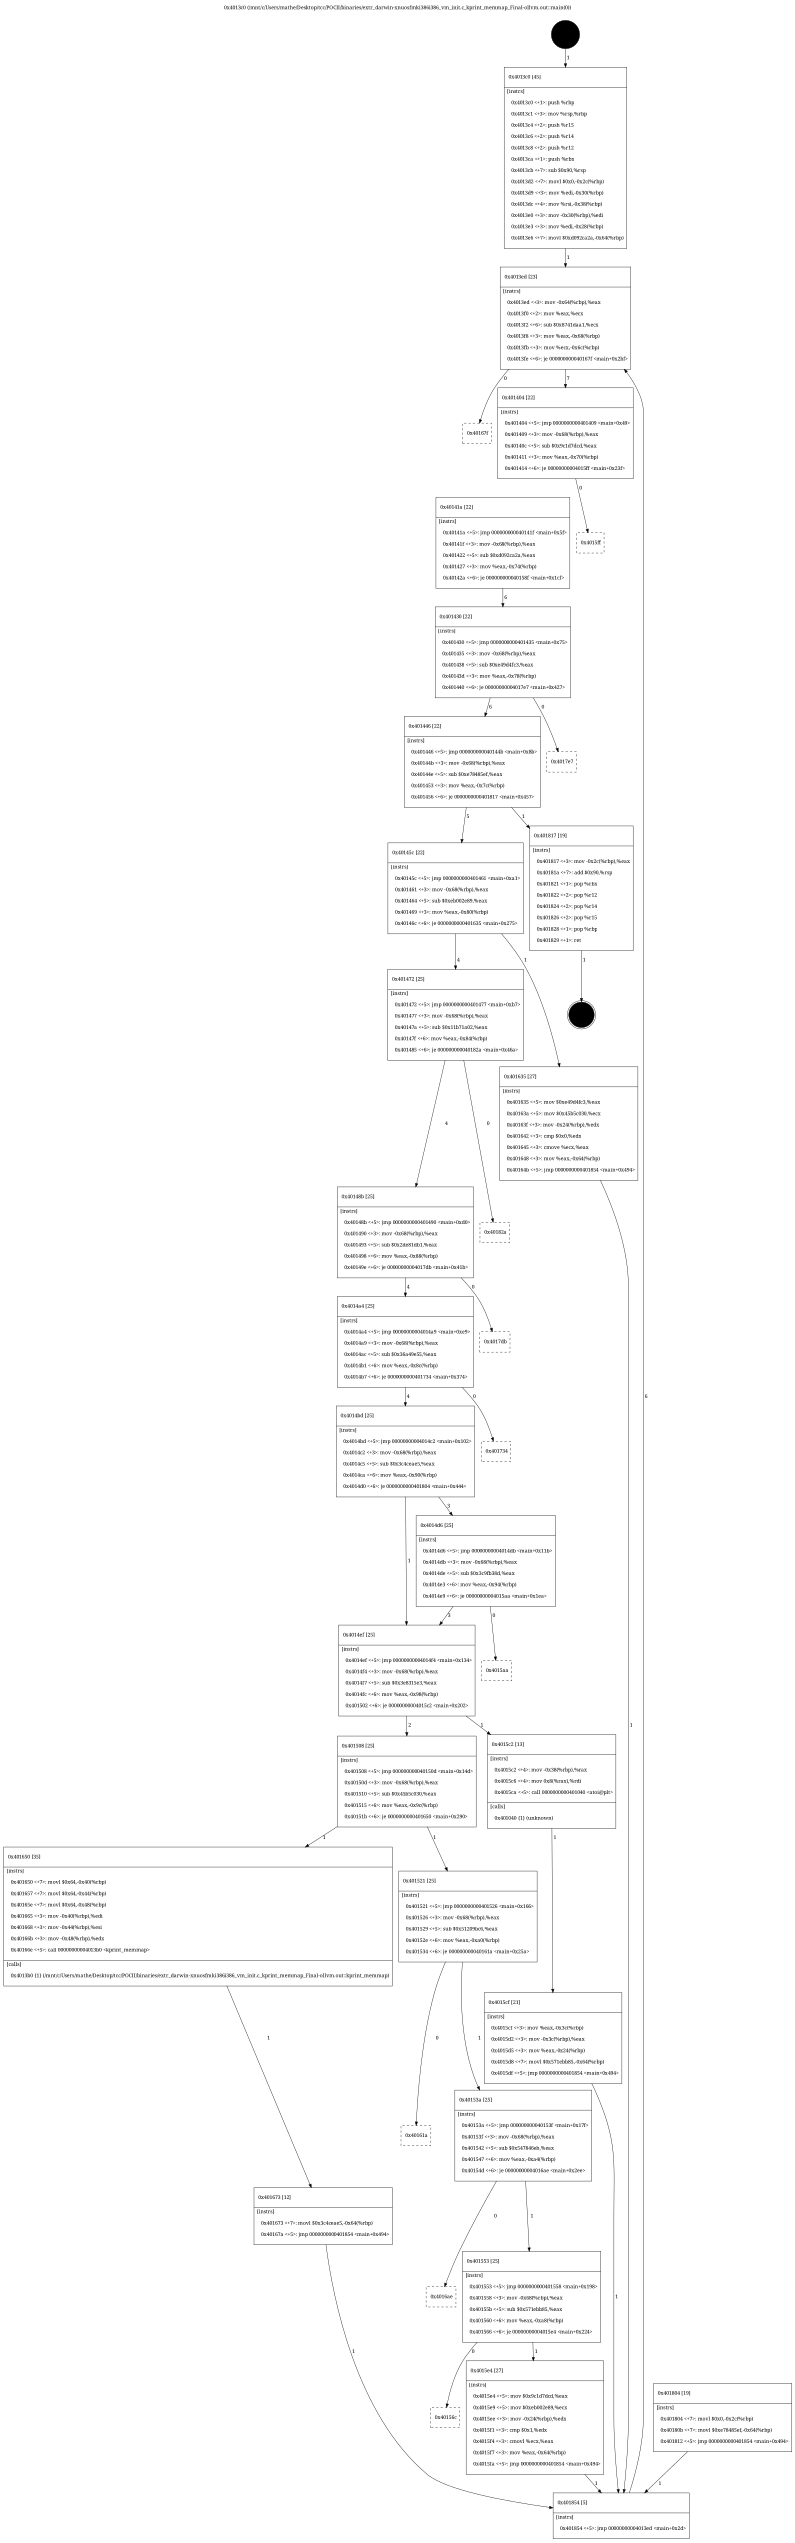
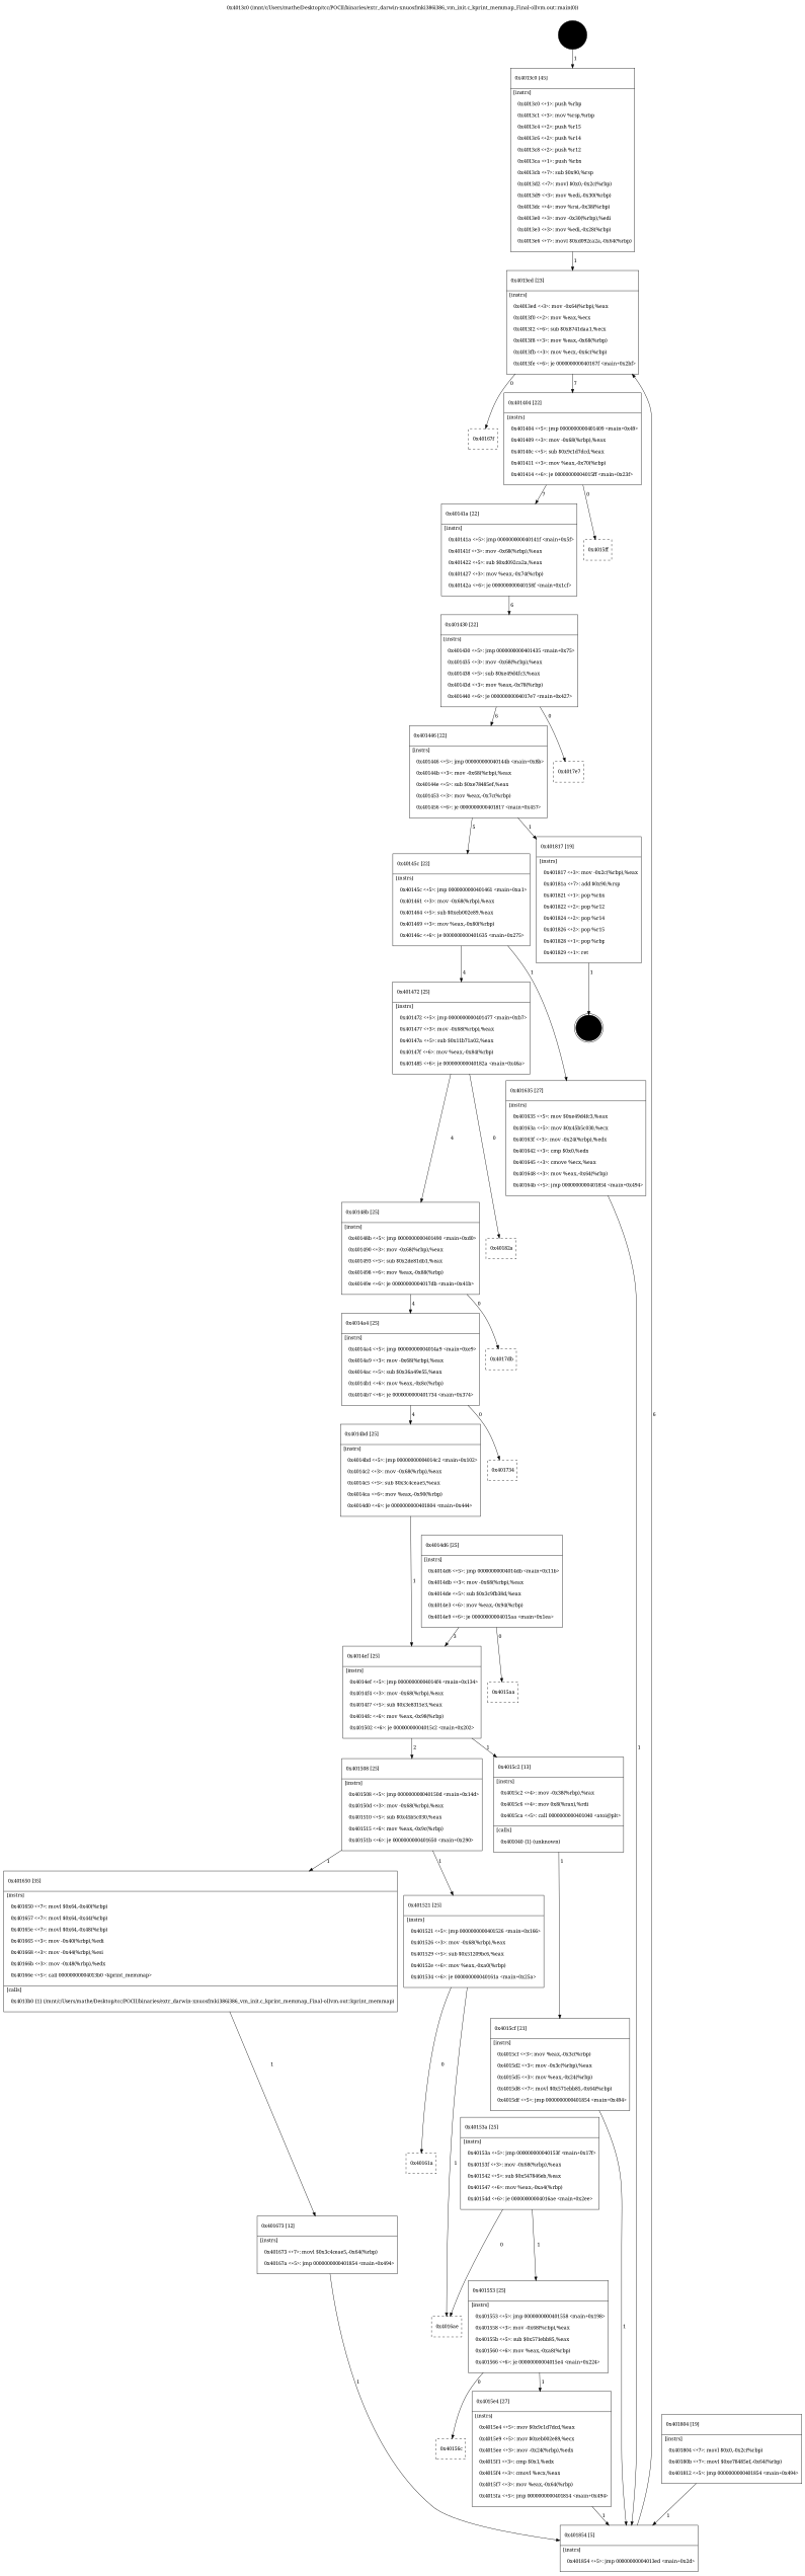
  digraph {
    fontname="Noto Serif"
    label="0x4013c0 (/mnt/c/Users/mathe/Desktop/tcc/POCII/binaries/extr_darwin-xnuosfmki386i386_vm_init.c_kprint_memmap_Final-ollvm.out::main(0))"
    labelloc=t
    node [fontname="Noto Serif" shape=record]
    edge [fontname="Noto Serif"]
    Entry [fillcolor=black height=0.3 shape=circle style=filled width=0.3]
    n2 [label="{\n     0x4013c0 [45]\l\n     | [instrs]\l\n     &nbsp;&nbsp;0x4013c0 \<+1\>: push %rbp\l\n     &nbsp;&nbsp;0x4013c1 \<+3\>: mov %rsp,%rbp\l\n     &nbsp;&nbsp;0x4013c4 \<+2\>: push %r15\l\n     &nbsp;&nbsp;0x4013c6 \<+2\>: push %r14\l\n     &nbsp;&nbsp;0x4013c8 \<+2\>: push %r12\l\n     &nbsp;&nbsp;0x4013ca \<+1\>: push %rbx\l\n     &nbsp;&nbsp;0x4013cb \<+7\>: sub $0x90,%rsp\l\n     &nbsp;&nbsp;0x4013d2 \<+7\>: movl $0x0,-0x2c(%rbp)\l\n     &nbsp;&nbsp;0x4013d9 \<+3\>: mov %edi,-0x30(%rbp)\l\n     &nbsp;&nbsp;0x4013dc \<+4\>: mov %rsi,-0x38(%rbp)\l\n     &nbsp;&nbsp;0x4013e0 \<+3\>: mov -0x30(%rbp),%edi\l\n     &nbsp;&nbsp;0x4013e3 \<+3\>: mov %edi,-0x28(%rbp)\l\n     &nbsp;&nbsp;0x4013e6 \<+7\>: movl $0xd092ca2a,-0x64(%rbp)\l\n  }"]
    n3 [label="{\n     0x4013ed [23]\l\n     | [instrs]\l\n     &nbsp;&nbsp;0x4013ed \<+3\>: mov -0x64(%rbp),%eax\l\n     &nbsp;&nbsp;0x4013f0 \<+2\>: mov %eax,%ecx\l\n     &nbsp;&nbsp;0x4013f2 \<+6\>: sub $0x8741daa1,%ecx\l\n     &nbsp;&nbsp;0x4013f8 \<+3\>: mov %eax,-0x68(%rbp)\l\n     &nbsp;&nbsp;0x4013fb \<+3\>: mov %ecx,-0x6c(%rbp)\l\n     &nbsp;&nbsp;0x4013fe \<+6\>: je 000000000040167f \<main+0x2bf\>\l\n  }"]
    n4 [label="{\n     0x40167f\l\n  }" style=dashed]
    n5 [label="{\n     0x401404 [22]\l\n     | [instrs]\l\n     &nbsp;&nbsp;0x401404 \<+5\>: jmp 0000000000401409 \<main+0x49\>\l\n     &nbsp;&nbsp;0x401409 \<+3\>: mov -0x68(%rbp),%eax\l\n     &nbsp;&nbsp;0x40140c \<+5\>: sub $0x9c1d7dcd,%eax\l\n     &nbsp;&nbsp;0x401411 \<+3\>: mov %eax,-0x70(%rbp)\l\n     &nbsp;&nbsp;0x401414 \<+6\>: je 00000000004015ff \<main+0x23f\>\l\n  }"]
    n6 [label="{\n     0x4015ff\l\n  }" style=dashed]
    n7 [label="{\n     0x40141a [22]\l\n     | [instrs]\l\n     &nbsp;&nbsp;0x40141a \<+5\>: jmp 000000000040141f \<main+0x5f\>\l\n     &nbsp;&nbsp;0x40141f \<+3\>: mov -0x68(%rbp),%eax\l\n     &nbsp;&nbsp;0x401422 \<+5\>: sub $0xd092ca2a,%eax\l\n     &nbsp;&nbsp;0x401427 \<+3\>: mov %eax,-0x74(%rbp)\l\n     &nbsp;&nbsp;0x40142a \<+6\>: je 000000000040158f \<main+0x1cf\>\l\n  }"]
    n8 [label="{\n     0x401430 [22]\l\n     | [instrs]\l\n     &nbsp;&nbsp;0x401430 \<+5\>: jmp 0000000000401435 \<main+0x75\>\l\n     &nbsp;&nbsp;0x401435 \<+3\>: mov -0x68(%rbp),%eax\l\n     &nbsp;&nbsp;0x401438 \<+5\>: sub $0xe49d4fc3,%eax\l\n     &nbsp;&nbsp;0x40143d \<+3\>: mov %eax,-0x78(%rbp)\l\n     &nbsp;&nbsp;0x401440 \<+6\>: je 00000000004017e7 \<main+0x427\>\l\n  }"]
    Exit [fillcolor=black height=0.3 peripheries=2 shape=circle style=filled width=0.3]
    n10 [label="{\n     0x4017e7\l\n  }" style=dashed]
    n11 [label="{\n     0x401446 [22]\l\n     | [instrs]\l\n     &nbsp;&nbsp;0x401446 \<+5\>: jmp 000000000040144b \<main+0x8b\>\l\n     &nbsp;&nbsp;0x40144b \<+3\>: mov -0x68(%rbp),%eax\l\n     &nbsp;&nbsp;0x40144e \<+5\>: sub $0xe78485ef,%eax\l\n     &nbsp;&nbsp;0x401453 \<+3\>: mov %eax,-0x7c(%rbp)\l\n     &nbsp;&nbsp;0x401456 \<+6\>: je 0000000000401817 \<main+0x457\>\l\n  }"]
    n12 [label="{\n     0x401673 [12]\l\n     | [instrs]\l\n     &nbsp;&nbsp;0x401673 \<+7\>: movl $0x3c4ceae5,-0x64(%rbp)\l\n     &nbsp;&nbsp;0x40167a \<+5\>: jmp 0000000000401854 \<main+0x494\>\l\n  }"]
    n13 [label="{\n     0x401854 [5]\l\n     | [instrs]\l\n     &nbsp;&nbsp;0x401854 \<+5\>: jmp 00000000004013ed \<main+0x2d\>\l\n  }"]
    n14 [label="{\n     0x401817 [19]\l\n     | [instrs]\l\n     &nbsp;&nbsp;0x401817 \<+3\>: mov -0x2c(%rbp),%eax\l\n     &nbsp;&nbsp;0x40181a \<+7\>: add $0x90,%rsp\l\n     &nbsp;&nbsp;0x401821 \<+1\>: pop %rbx\l\n     &nbsp;&nbsp;0x401822 \<+2\>: pop %r12\l\n     &nbsp;&nbsp;0x401824 \<+2\>: pop %r14\l\n     &nbsp;&nbsp;0x401826 \<+2\>: pop %r15\l\n     &nbsp;&nbsp;0x401828 \<+1\>: pop %rbp\l\n     &nbsp;&nbsp;0x401829 \<+1\>: ret\l\n  }"]
    n15 [label="{\n     0x40145c [22]\l\n     | [instrs]\l\n     &nbsp;&nbsp;0x40145c \<+5\>: jmp 0000000000401461 \<main+0xa1\>\l\n     &nbsp;&nbsp;0x401461 \<+3\>: mov -0x68(%rbp),%eax\l\n     &nbsp;&nbsp;0x401464 \<+5\>: sub $0xeb002e89,%eax\l\n     &nbsp;&nbsp;0x401469 \<+3\>: mov %eax,-0x80(%rbp)\l\n     &nbsp;&nbsp;0x40146c \<+6\>: je 0000000000401635 \<main+0x275\>\l\n  }"]
    n16 [label="{\n     0x40156c\l\n  }" style=dashed]
    n17 [label="{\n     0x401635 [27]\l\n     | [instrs]\l\n     &nbsp;&nbsp;0x401635 \<+5\>: mov $0xe49d4fc3,%eax\l\n     &nbsp;&nbsp;0x40163a \<+5\>: mov $0x45b5c030,%ecx\l\n     &nbsp;&nbsp;0x40163f \<+3\>: mov -0x24(%rbp),%edx\l\n     &nbsp;&nbsp;0x401642 \<+3\>: cmp $0x0,%edx\l\n     &nbsp;&nbsp;0x401645 \<+3\>: cmove %ecx,%eax\l\n     &nbsp;&nbsp;0x401648 \<+3\>: mov %eax,-0x64(%rbp)\l\n     &nbsp;&nbsp;0x40164b \<+5\>: jmp 0000000000401854 \<main+0x494\>\l\n  }"]
    n18 [label="{\n     0x401472 [25]\l\n     | [instrs]\l\n     &nbsp;&nbsp;0x401472 \<+5\>: jmp 0000000000401477 \<main+0xb7\>\l\n     &nbsp;&nbsp;0x401477 \<+3\>: mov -0x68(%rbp),%eax\l\n     &nbsp;&nbsp;0x40147a \<+5\>: sub $0x11b71a02,%eax\l\n     &nbsp;&nbsp;0x40147f \<+6\>: mov %eax,-0x84(%rbp)\l\n     &nbsp;&nbsp;0x401485 \<+6\>: je 000000000040182a \<main+0x46a\>\l\n  }"]
    n19 [label="{\n     0x4015e4 [27]\l\n     | [instrs]\l\n     &nbsp;&nbsp;0x4015e4 \<+5\>: mov $0x9c1d7dcd,%eax\l\n     &nbsp;&nbsp;0x4015e9 \<+5\>: mov $0xeb002e89,%ecx\l\n     &nbsp;&nbsp;0x4015ee \<+3\>: mov -0x24(%rbp),%edx\l\n     &nbsp;&nbsp;0x4015f1 \<+3\>: cmp $0x1,%edx\l\n     &nbsp;&nbsp;0x4015f4 \<+3\>: cmovl %ecx,%eax\l\n     &nbsp;&nbsp;0x4015f7 \<+3\>: mov %eax,-0x64(%rbp)\l\n     &nbsp;&nbsp;0x4015fa \<+5\>: jmp 0000000000401854 \<main+0x494\>\l\n  }"]
    n20 [label="{\n     0x40182a\l\n  }" style=dashed]
    n21 [label="{\n     0x40148b [25]\l\n     | [instrs]\l\n     &nbsp;&nbsp;0x40148b \<+5\>: jmp 0000000000401490 \<main+0xd0\>\l\n     &nbsp;&nbsp;0x401490 \<+3\>: mov -0x68(%rbp),%eax\l\n     &nbsp;&nbsp;0x401493 \<+5\>: sub $0x2de81db1,%eax\l\n     &nbsp;&nbsp;0x401498 \<+6\>: mov %eax,-0x88(%rbp)\l\n     &nbsp;&nbsp;0x40149e \<+6\>: je 00000000004017db \<main+0x41b\>\l\n  }"]
    n22 [label="{\n     0x401553 [25]\l\n     | [instrs]\l\n     &nbsp;&nbsp;0x401553 \<+5\>: jmp 0000000000401558 \<main+0x198\>\l\n     &nbsp;&nbsp;0x401558 \<+3\>: mov -0x68(%rbp),%eax\l\n     &nbsp;&nbsp;0x40155b \<+5\>: sub $0x571ebb85,%eax\l\n     &nbsp;&nbsp;0x401560 \<+6\>: mov %eax,-0xa8(%rbp)\l\n     &nbsp;&nbsp;0x401566 \<+6\>: je 00000000004015e4 \<main+0x224\>\l\n  }"]
    n23 [label="{\n     0x4017db\l\n  }" style=dashed]
    n24 [label="{\n     0x4014a4 [25]\l\n     | [instrs]\l\n     &nbsp;&nbsp;0x4014a4 \<+5\>: jmp 00000000004014a9 \<main+0xe9\>\l\n     &nbsp;&nbsp;0x4014a9 \<+3\>: mov -0x68(%rbp),%eax\l\n     &nbsp;&nbsp;0x4014ac \<+5\>: sub $0x36a49e55,%eax\l\n     &nbsp;&nbsp;0x4014b1 \<+6\>: mov %eax,-0x8c(%rbp)\l\n     &nbsp;&nbsp;0x4014b7 \<+6\>: je 0000000000401734 \<main+0x374\>\l\n  }"]
    n25 [label="{\n     0x4016ae\l\n  }" style=dashed]
    n26 [label="{\n     0x401734\l\n  }" style=dashed]
    n27 [label="{\n     0x4014bd [25]\l\n     | [instrs]\l\n     &nbsp;&nbsp;0x4014bd \<+5\>: jmp 00000000004014c2 \<main+0x102\>\l\n     &nbsp;&nbsp;0x4014c2 \<+3\>: mov -0x68(%rbp),%eax\l\n     &nbsp;&nbsp;0x4014c5 \<+5\>: sub $0x3c4ceae5,%eax\l\n     &nbsp;&nbsp;0x4014ca \<+6\>: mov %eax,-0x90(%rbp)\l\n     &nbsp;&nbsp;0x4014d0 \<+6\>: je 0000000000401804 \<main+0x444\>\l\n  }"]
    n28 [label="{\n     0x40153a [25]\l\n     | [instrs]\l\n     &nbsp;&nbsp;0x40153a \<+5\>: jmp 000000000040153f \<main+0x17f\>\l\n     &nbsp;&nbsp;0x40153f \<+3\>: mov -0x68(%rbp),%eax\l\n     &nbsp;&nbsp;0x401542 \<+5\>: sub $0x547846eb,%eax\l\n     &nbsp;&nbsp;0x401547 \<+6\>: mov %eax,-0xa4(%rbp)\l\n     &nbsp;&nbsp;0x40154d \<+6\>: je 00000000004016ae \<main+0x2ee\>\l\n  }"]
    n29 [label="{\n     0x4014d6 [25]\l\n     | [instrs]\l\n     &nbsp;&nbsp;0x4014d6 \<+5\>: jmp 00000000004014db \<main+0x11b\>\l\n     &nbsp;&nbsp;0x4014db \<+3\>: mov -0x68(%rbp),%eax\l\n     &nbsp;&nbsp;0x4014de \<+5\>: sub $0x3c9fb38d,%eax\l\n     &nbsp;&nbsp;0x4014e3 \<+6\>: mov %eax,-0x94(%rbp)\l\n     &nbsp;&nbsp;0x4014e9 \<+6\>: je 00000000004015aa \<main+0x1ea\>\l\n  }"]
    n30 [label="{\n     0x4014ef [25]\l\n     | [instrs]\l\n     &nbsp;&nbsp;0x4014ef \<+5\>: jmp 00000000004014f4 \<main+0x134\>\l\n     &nbsp;&nbsp;0x4014f4 \<+3\>: mov -0x68(%rbp),%eax\l\n     &nbsp;&nbsp;0x4014f7 \<+5\>: sub $0x3e8315e3,%eax\l\n     &nbsp;&nbsp;0x4014fc \<+6\>: mov %eax,-0x98(%rbp)\l\n     &nbsp;&nbsp;0x401502 \<+6\>: je 00000000004015c2 \<main+0x202\>\l\n  }"]
    n31 [label="{\n     0x40161a\l\n  }" style=dashed]
    n32 [label="{\n     0x401804 [19]\l\n     | [instrs]\l\n     &nbsp;&nbsp;0x401804 \<+7\>: movl $0x0,-0x2c(%rbp)\l\n     &nbsp;&nbsp;0x40180b \<+7\>: movl $0xe78485ef,-0x64(%rbp)\l\n     &nbsp;&nbsp;0x401812 \<+5\>: jmp 0000000000401854 \<main+0x494\>\l\n  }"]
    n33 [label="{\n     0x4015aa\l\n  }" style=dashed]
    n34 [label="{\n     0x401521 [25]\l\n     | [instrs]\l\n     &nbsp;&nbsp;0x401521 \<+5\>: jmp 0000000000401526 \<main+0x166\>\l\n     &nbsp;&nbsp;0x401526 \<+3\>: mov -0x68(%rbp),%eax\l\n     &nbsp;&nbsp;0x401529 \<+5\>: sub $0x51209bc6,%eax\l\n     &nbsp;&nbsp;0x40152e \<+6\>: mov %eax,-0xa0(%rbp)\l\n     &nbsp;&nbsp;0x401534 \<+6\>: je 000000000040161a \<main+0x25a\>\l\n  }"]
    n35 [label="{\n     0x4015c2 [13]\l\n     | [instrs]\l\n     &nbsp;&nbsp;0x4015c2 \<+4\>: mov -0x38(%rbp),%rax\l\n     &nbsp;&nbsp;0x4015c6 \<+4\>: mov 0x8(%rax),%rdi\l\n     &nbsp;&nbsp;0x4015ca \<+5\>: call 0000000000401040 \<atoi@plt\>\l\n     | [calls]\l\n     &nbsp;&nbsp;0x401040 \{1\} (unknown)\l\n  }"]
    n36 [label="{\n     0x401508 [25]\l\n     | [instrs]\l\n     &nbsp;&nbsp;0x401508 \<+5\>: jmp 000000000040150d \<main+0x14d\>\l\n     &nbsp;&nbsp;0x40150d \<+3\>: mov -0x68(%rbp),%eax\l\n     &nbsp;&nbsp;0x401510 \<+5\>: sub $0x45b5c030,%eax\l\n     &nbsp;&nbsp;0x401515 \<+6\>: mov %eax,-0x9c(%rbp)\l\n     &nbsp;&nbsp;0x40151b \<+6\>: je 0000000000401650 \<main+0x290\>\l\n  }"]
    n37 [label="{\n     0x401650 [35]\l\n     | [instrs]\l\n     &nbsp;&nbsp;0x401650 \<+7\>: movl $0x64,-0x40(%rbp)\l\n     &nbsp;&nbsp;0x401657 \<+7\>: movl $0x64,-0x44(%rbp)\l\n     &nbsp;&nbsp;0x40165e \<+7\>: movl $0x64,-0x48(%rbp)\l\n     &nbsp;&nbsp;0x401665 \<+3\>: mov -0x40(%rbp),%edi\l\n     &nbsp;&nbsp;0x401668 \<+3\>: mov -0x44(%rbp),%esi\l\n     &nbsp;&nbsp;0x40166b \<+3\>: mov -0x48(%rbp),%edx\l\n     &nbsp;&nbsp;0x40166e \<+5\>: call 00000000004013b0 \<kprint_memmap\>\l\n     | [calls]\l\n     &nbsp;&nbsp;0x4013b0 \{1\} (/mnt/c/Users/mathe/Desktop/tcc/POCII/binaries/extr_darwin-xnuosfmki386i386_vm_init.c_kprint_memmap_Final-ollvm.out::kprint_memmap)\l\n  }"]
    n38 [label="{\n     0x4015cf [21]\l\n     | [instrs]\l\n     &nbsp;&nbsp;0x4015cf \<+3\>: mov %eax,-0x3c(%rbp)\l\n     &nbsp;&nbsp;0x4015d2 \<+3\>: mov -0x3c(%rbp),%eax\l\n     &nbsp;&nbsp;0x4015d5 \<+3\>: mov %eax,-0x24(%rbp)\l\n     &nbsp;&nbsp;0x4015d8 \<+7\>: movl $0x571ebb85,-0x64(%rbp)\l\n     &nbsp;&nbsp;0x4015df \<+5\>: jmp 0000000000401854 \<main+0x494\>\l\n  }"]
    Entry -> n2 [label=" 1"]
    n2 -> n3 [label=" 1"]
    n3 -> n4 [label=" 0"]
    n3 -> n5 [label=" 7"]
    n5 -> n6 [label=" 0"]
+   n5 -> n7 [label=" 7"]
    n7 -> n8 [label=" 6"]
    n8 -> n10 [label=" 0"]
    n8 -> n11 [label=" 6"]
    n11 -> n14 [label=" 1"]
    n11 -> n15 [label=" 5"]
    n12 -> n13 [label=" 1"]
    n13 -> n3 [label=" 6"]
    n14 -> Exit [label=" 1"]
    n15 -> n17 [label=" 1"]
    n15 -> n18 [label=" 4"]
    n17 -> n13 [label=" 1"]
    n18 -> n20 [label=" 0"]
    n18 -> n21 [label=" 4"]
    n19 -> n13 [label=" 1"]
    n21 -> n23 [label=" 0"]
    n21 -> n24 [label=" 4"]
    n22 -> n16 [label=" 0"]
    n22 -> n19 [label=" 1"]
    n24 -> n26 [label=" 0"]
    n24 -> n27 [label=" 4"]
-   n27 -> n29 [label=" 3"]
    n27 -> n30 [label=" 1"]
    n28 -> n22 [label=" 1"]
    n28 -> n25 [label=" 0"]
    n29 -> n30 [label=" 3"]
    n29 -> n33 [label=" 0"]
    n30 -> n35 [label=" 1"]
    n30 -> n36 [label=" 2"]
    n32 -> n13 [label=" 1"]
-   n34 -> n28 [label=" 1"]
+   n34 -> n25 [label=" 1"]
    n34 -> n31 [label=" 0"]
    n35 -> n38 [label=" 1"]
    n36 -> n34 [label=" 1"]
    n36 -> n37 [label=" 1"]
    n37 -> n12 [label=" 1"]
    n38 -> n13 [label=" 1"]
  }
